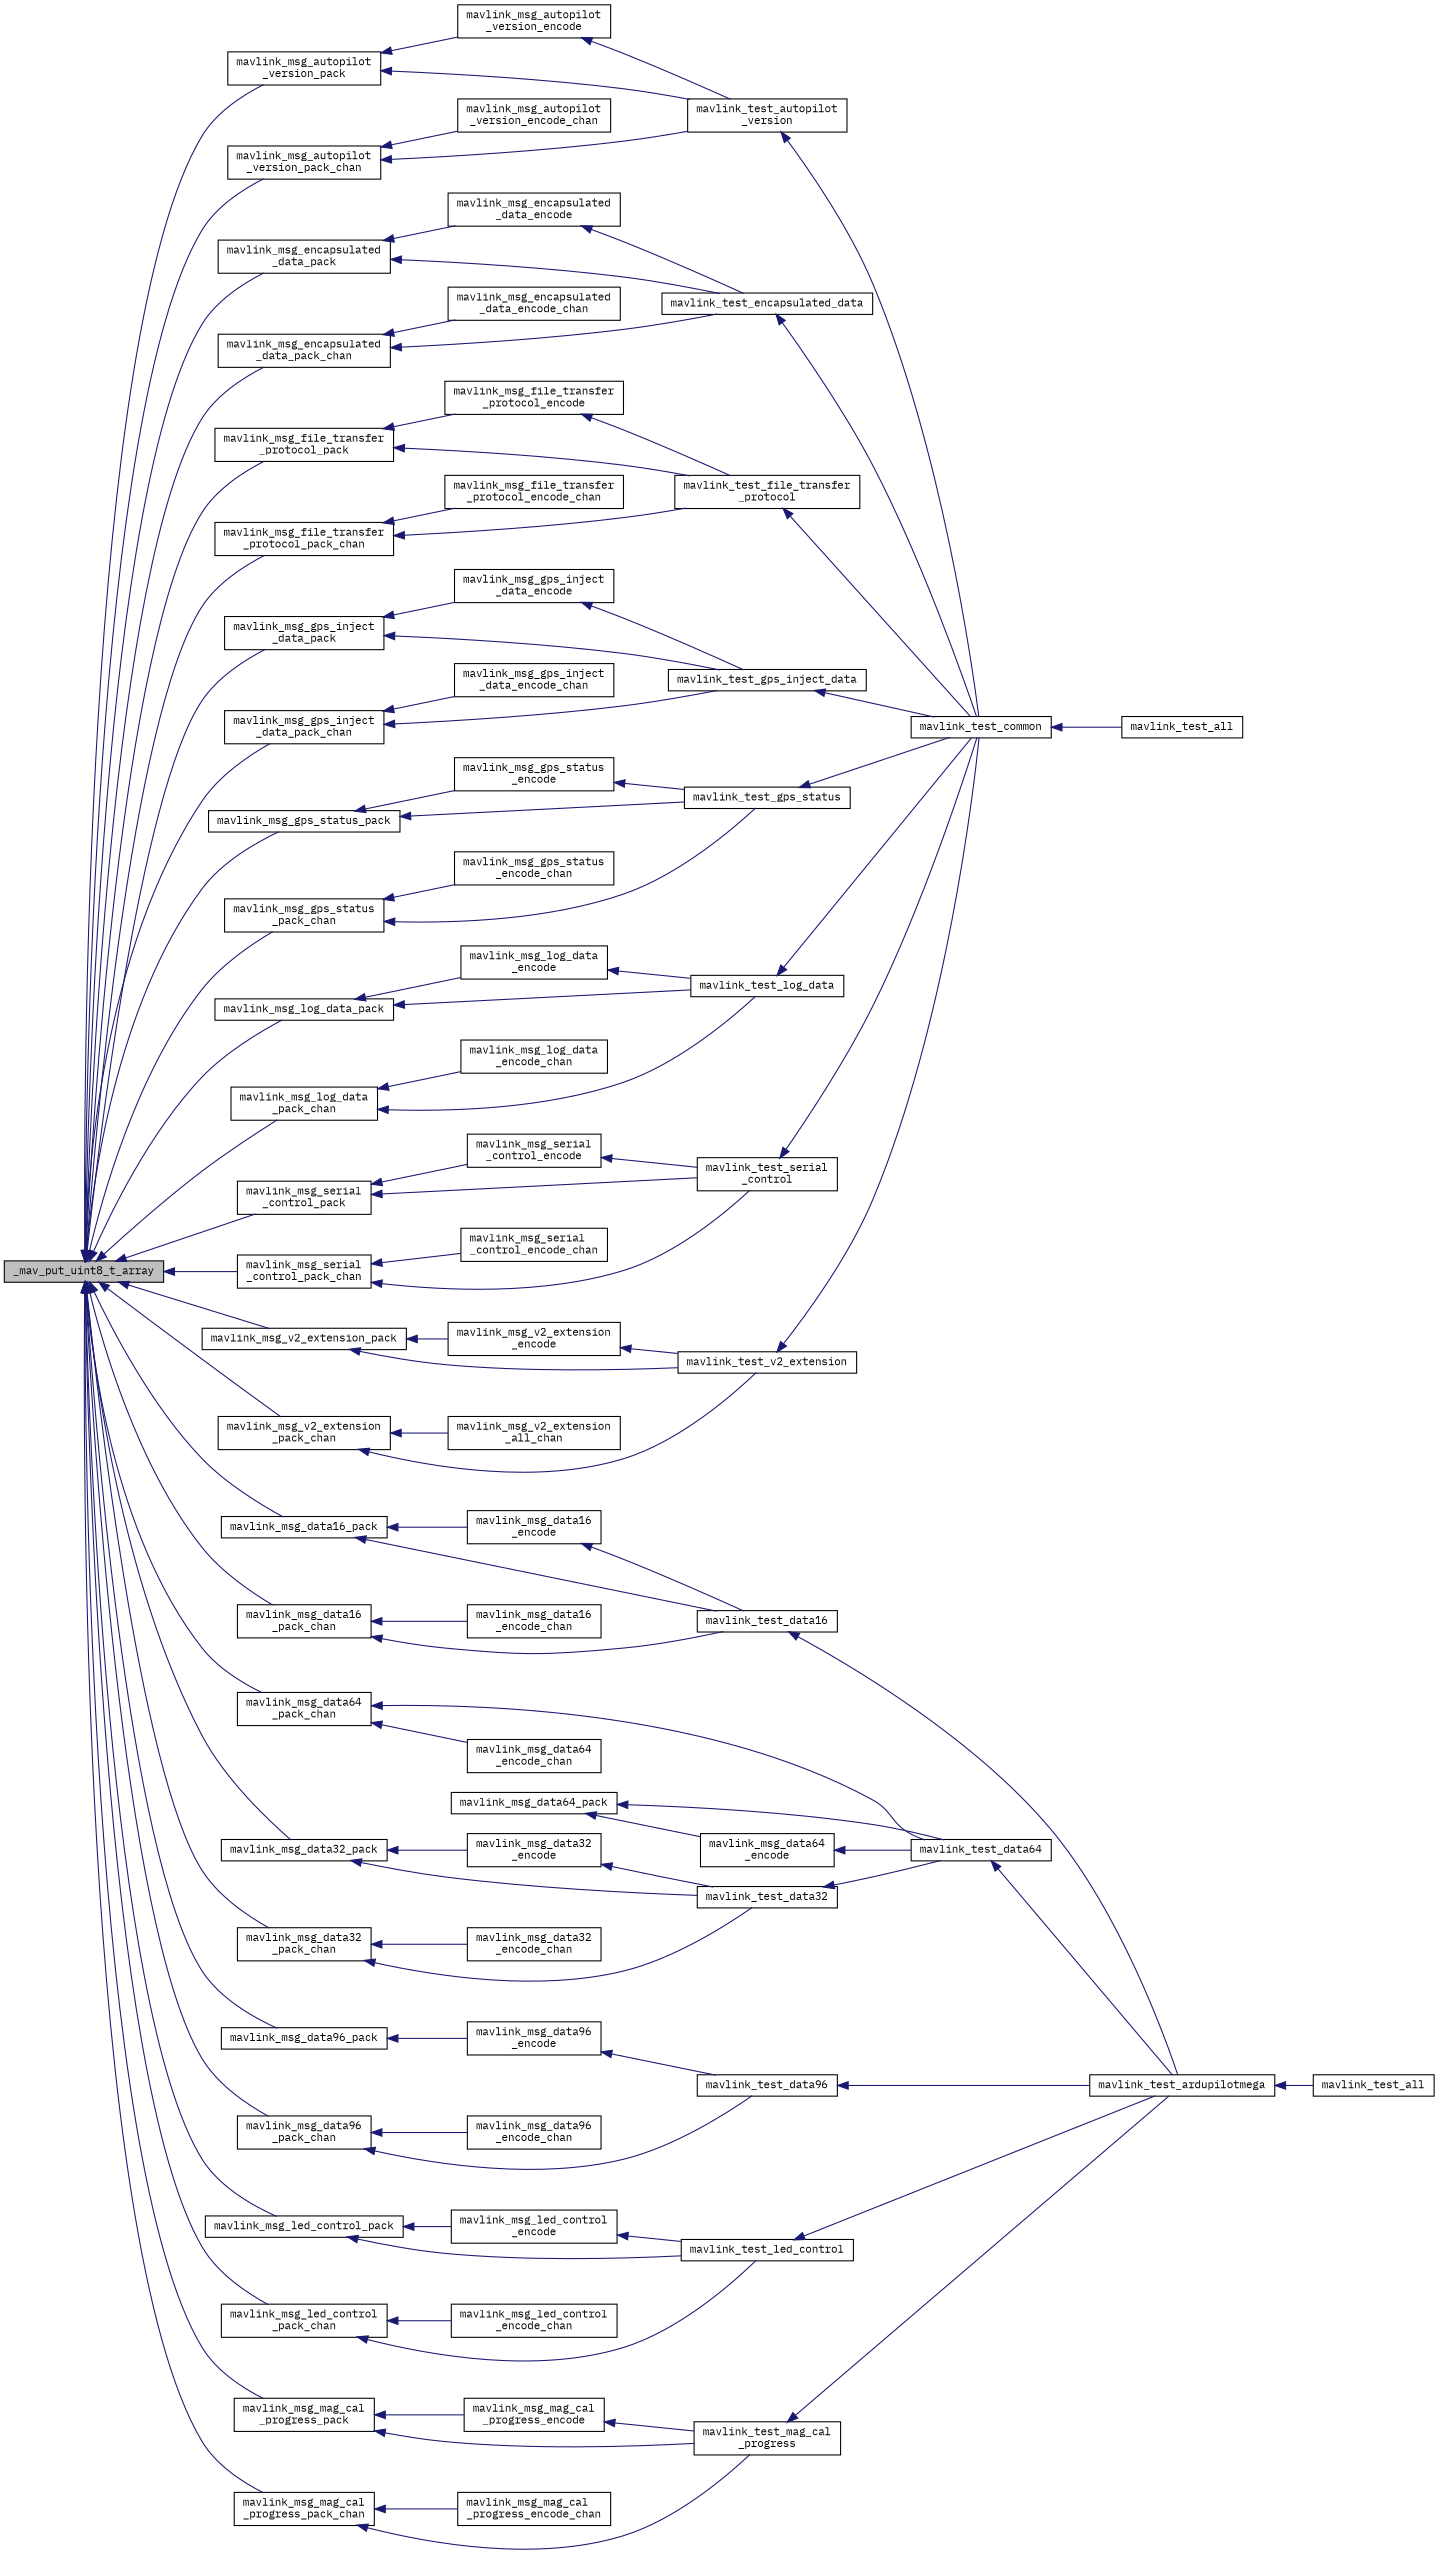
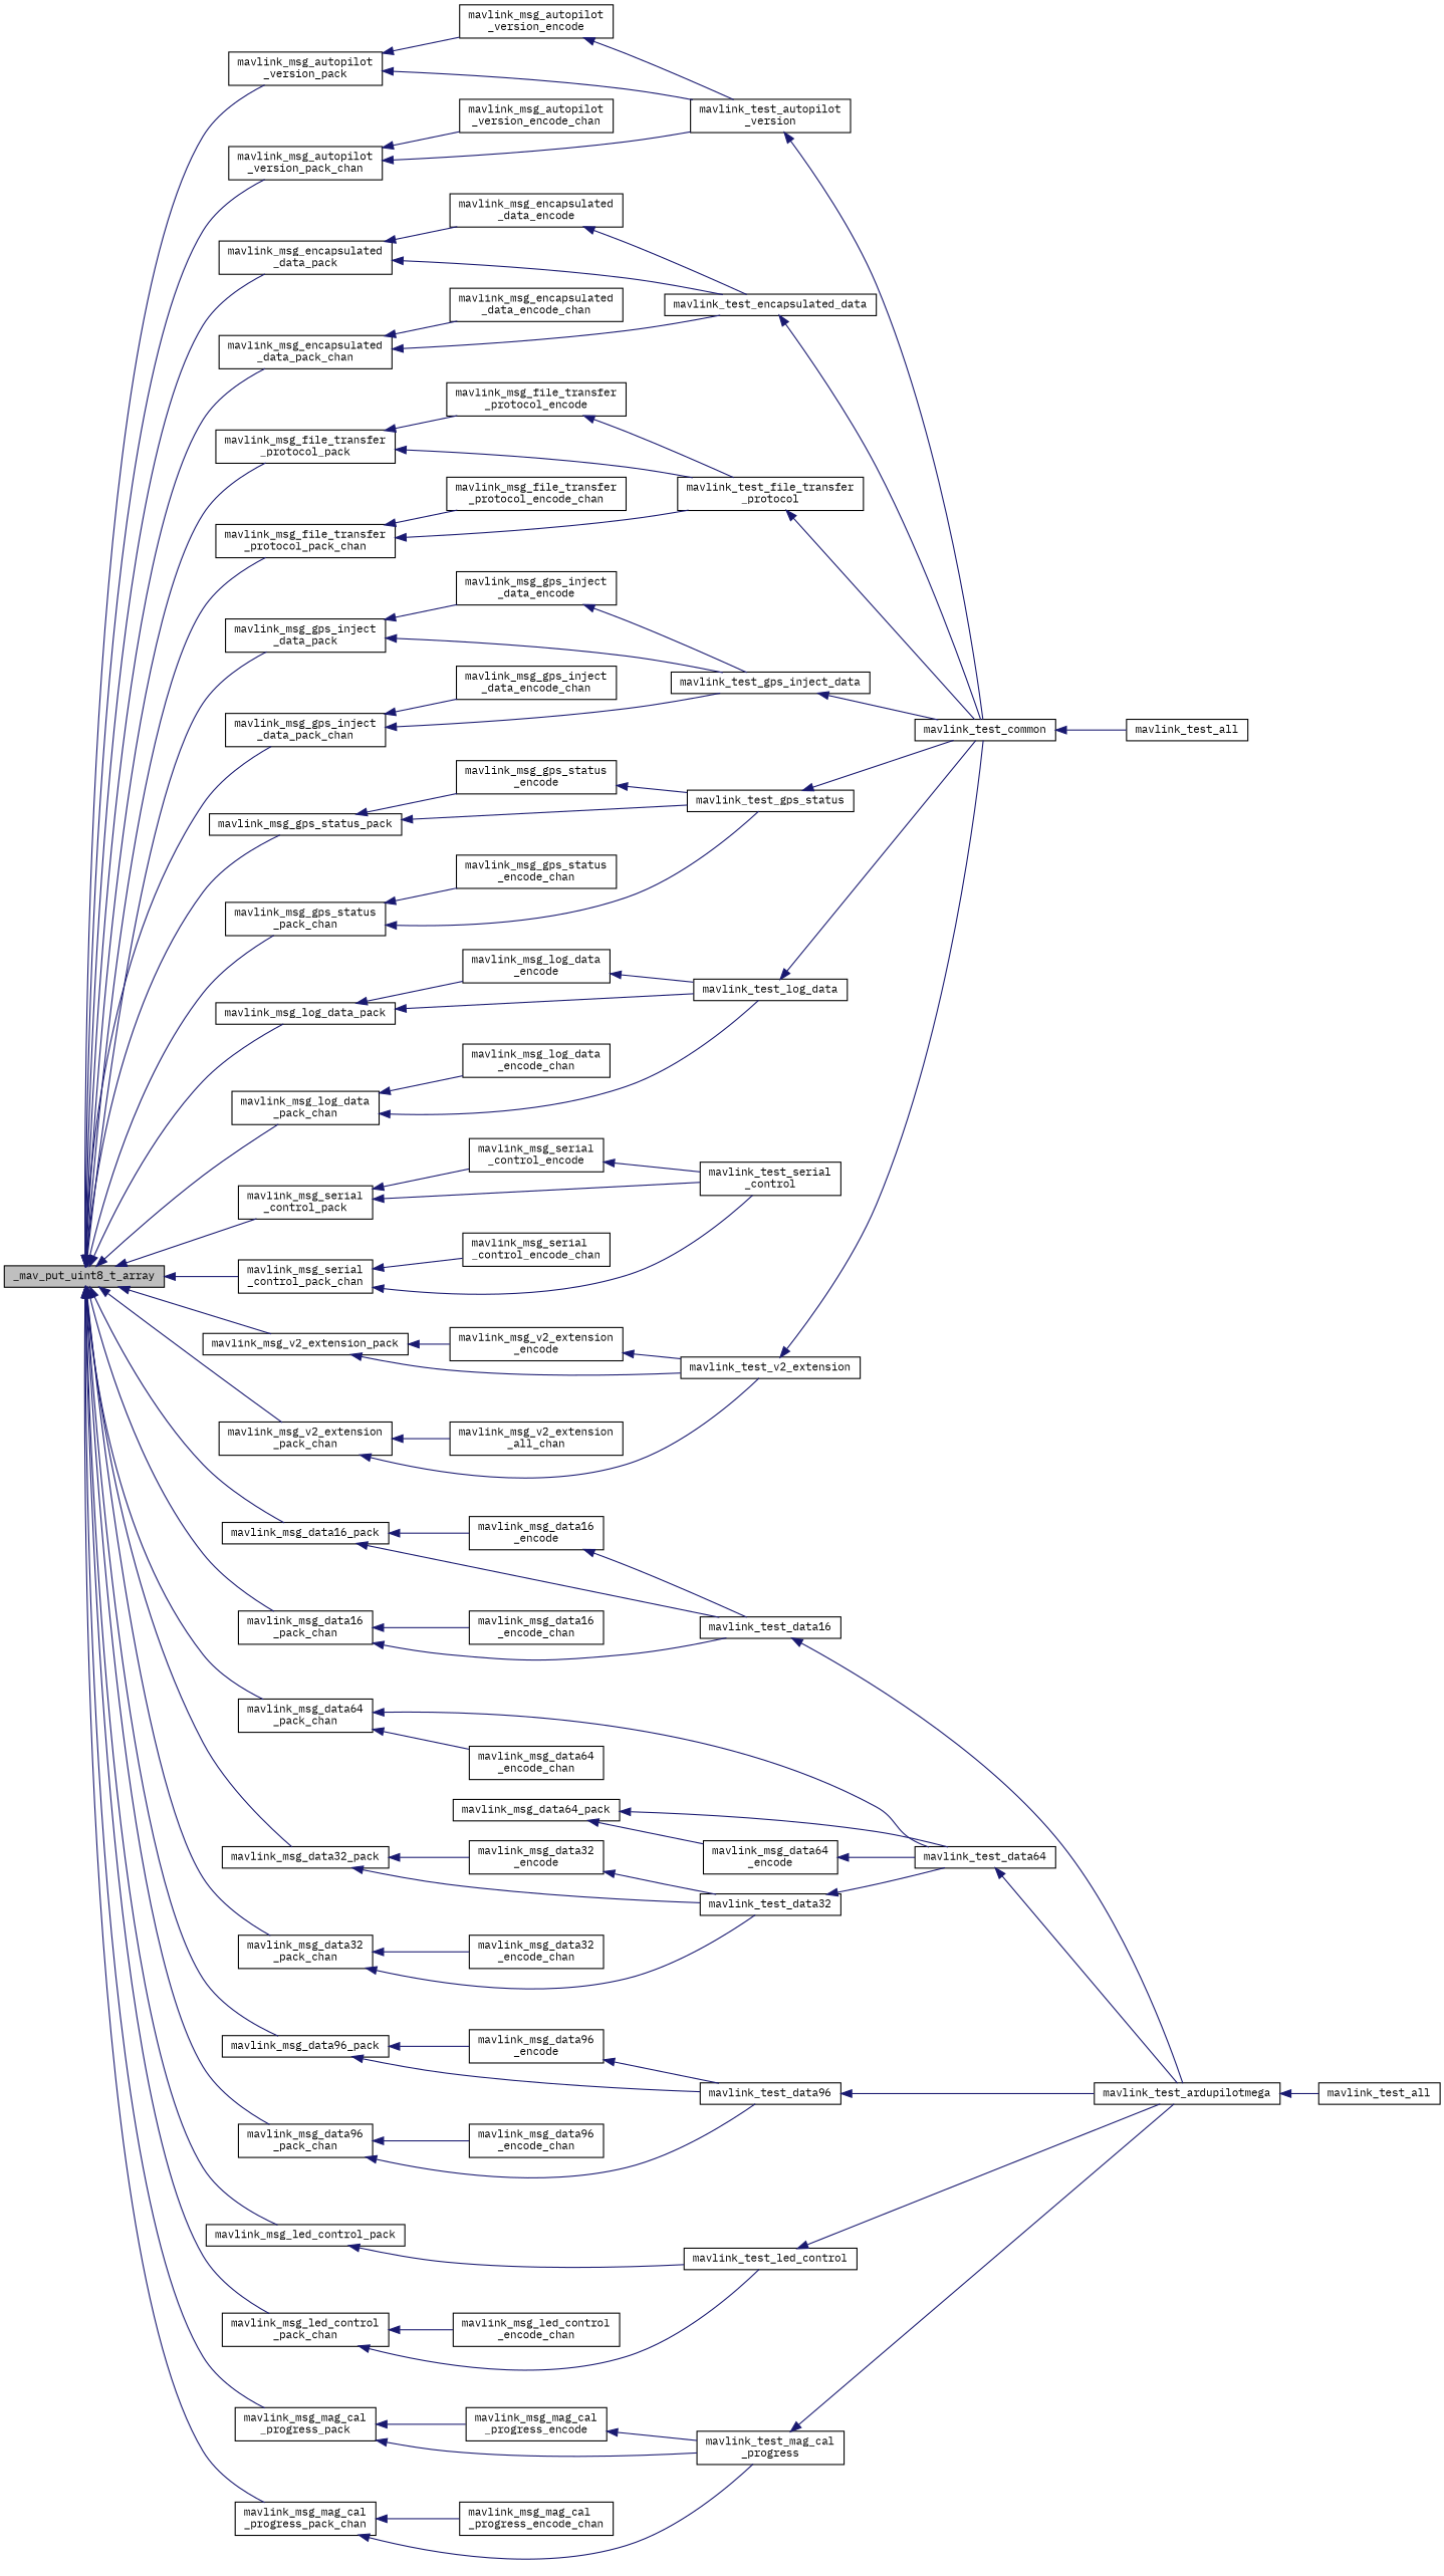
  digraph {
    fontname="IBM Plex Mono"
    rankdir=LR
    node [color=black fillcolor=white fontname="IBM Plex Mono" fontsize=10 shape=record style=filled]
    edge [color=midnightblue dir=back fontname="IBM Plex Mono" fontsize=10 labelfontname=Helvetica labelfontsize=10 style=solid]
    n1 [fillcolor=grey75 fontcolor=black height=0.2 label=_mav_put_uint8_t_array width=0.4]
    n2 [height=0.2 label="mavlink_msg_autopilot\l_version_pack" width=0.4]
    n3 [height=0.2 label="mavlink_msg_autopilot\l_version_pack_chan" width=0.4]
    n4 [height=0.2 label=mavlink_msg_data16_pack width=0.4]
    n5 [height=0.2 label="mavlink_msg_data16\l_pack_chan" width=0.4]
    n6 [height=0.2 label=mavlink_msg_data32_pack width=0.4]
    n7 [height=0.2 label="mavlink_msg_data32\l_pack_chan" width=0.4]
    n8 [height=0.2 label="mavlink_msg_data64\l_pack_chan" width=0.4]
    n9 [height=0.2 label=mavlink_msg_data96_pack width=0.4]
    n10 [height=0.2 label="mavlink_msg_data96\l_pack_chan" width=0.4]
    n11 [height=0.2 label="mavlink_msg_encapsulated\l_data_pack" width=0.4]
    n12 [height=0.2 label="mavlink_msg_encapsulated\l_data_pack_chan" width=0.4]
    n13 [height=0.2 label="mavlink_msg_file_transfer\l_protocol_pack" width=0.4]
    n14 [height=0.2 label="mavlink_msg_file_transfer\l_protocol_pack_chan" width=0.4]
    n15 [height=0.2 label="mavlink_msg_gps_inject\l_data_pack" width=0.4]
    n16 [height=0.2 label="mavlink_msg_gps_inject\l_data_pack_chan" width=0.4]
    n17 [height=0.2 label=mavlink_msg_gps_status_pack width=0.4]
    n18 [height=0.2 label="mavlink_msg_gps_status\l_pack_chan" width=0.4]
    n19 [height=0.2 label=mavlink_msg_led_control_pack width=0.4]
    n20 [height=0.2 label="mavlink_msg_led_control\l_pack_chan" width=0.4]
    n21 [height=0.2 label=mavlink_msg_log_data_pack width=0.4]
    n22 [height=0.2 label="mavlink_msg_log_data\l_pack_chan" width=0.4]
    n23 [height=0.2 label="mavlink_msg_mag_cal\l_progress_pack" width=0.4]
    n24 [height=0.2 label="mavlink_msg_mag_cal\l_progress_pack_chan" width=0.4]
    n25 [height=0.2 label="mavlink_msg_serial\l_control_pack" width=0.4]
    n26 [height=0.2 label="mavlink_msg_serial\l_control_pack_chan" width=0.4]
    n27 [height=0.2 label=mavlink_msg_v2_extension_pack width=0.4]
    n28 [height=0.2 label="mavlink_msg_v2_extension\l_pack_chan" width=0.4]
    n29 [height=0.2 label="mavlink_msg_autopilot\l_version_encode" width=0.4]
    n30 [height=0.2 label="mavlink_test_autopilot\l_version" width=0.4]
    n31 [height=0.2 label="mavlink_msg_autopilot\l_version_encode_chan" width=0.4]
    n32 [height=0.2 label="mavlink_msg_data16\l_encode" width=0.4]
    n33 [height=0.2 label=mavlink_test_data16 width=0.4]
    n34 [height=0.2 label="mavlink_msg_data16\l_encode_chan" width=0.4]
    n35 [height=0.2 label="mavlink_msg_data32\l_encode" width=0.4]
    n36 [height=0.2 label=mavlink_test_data32 width=0.4]
    n37 [height=0.2 label="mavlink_msg_data32\l_encode_chan" width=0.4]
    n38 [height=0.2 label=mavlink_msg_data64_pack width=0.4]
    n39 [height=0.2 label="mavlink_msg_data64\l_encode" width=0.4]
    n40 [height=0.2 label=mavlink_test_data64 width=0.4]
    n41 [height=0.2 label="mavlink_msg_data64\l_encode_chan" width=0.4]
    n42 [height=0.2 label="mavlink_msg_data96\l_encode" width=0.4]
    n43 [height=0.2 label=mavlink_test_data96 width=0.4]
    n44 [height=0.2 label="mavlink_msg_data96\l_encode_chan" width=0.4]
    n45 [height=0.2 label="mavlink_msg_encapsulated\l_data_encode" width=0.4]
    n46 [height=0.2 label=mavlink_test_encapsulated_data width=0.4]
    n47 [height=0.2 label="mavlink_msg_encapsulated\l_data_encode_chan" width=0.4]
    n48 [height=0.2 label="mavlink_msg_file_transfer\l_protocol_encode" width=0.4]
    n49 [height=0.2 label="mavlink_test_file_transfer\l_protocol" width=0.4]
    n50 [height=0.2 label="mavlink_msg_file_transfer\l_protocol_encode_chan" width=0.4]
    n51 [height=0.2 label="mavlink_msg_gps_inject\l_data_encode" width=0.4]
    n52 [height=0.2 label=mavlink_test_gps_inject_data width=0.4]
    n53 [height=0.2 label="mavlink_msg_gps_inject\l_data_encode_chan" width=0.4]
    n54 [height=0.2 label="mavlink_msg_gps_status\l_encode" width=0.4]
    n55 [height=0.2 label=mavlink_test_gps_status width=0.4]
    n56 [height=0.2 label="mavlink_msg_gps_status\l_encode_chan" width=0.4]
-   n57 [height=0.2 label="mavlink_msg_led_control\l_encode" width=0.4]
    n58 [height=0.2 label=mavlink_test_led_control width=0.4]
    n59 [height=0.2 label="mavlink_msg_led_control\l_encode_chan" width=0.4]
    n60 [height=0.2 label="mavlink_msg_log_data\l_encode" width=0.4]
    n61 [height=0.2 label=mavlink_test_log_data width=0.4]
    n62 [height=0.2 label="mavlink_msg_log_data\l_encode_chan" width=0.4]
    n63 [height=0.2 label="mavlink_msg_mag_cal\l_progress_encode" width=0.4]
    n64 [height=0.2 label="mavlink_test_mag_cal\l_progress" width=0.4]
    n65 [height=0.2 label="mavlink_msg_mag_cal\l_progress_encode_chan" width=0.4]
    n66 [height=0.2 label="mavlink_msg_serial\l_control_encode" width=0.4]
    n67 [height=0.2 label="mavlink_test_serial\l_control" width=0.4]
    n68 [height=0.2 label="mavlink_msg_serial\l_control_encode_chan" width=0.4]
    n69 [height=0.2 label="mavlink_msg_v2_extension\l_encode" width=0.4]
    n70 [height=0.2 label=mavlink_test_v2_extension width=0.4]
    n71 [height=0.2 label="mavlink_msg_v2_extension\l_all_chan" width=0.4]
    n72 [height=0.2 label=mavlink_test_common width=0.4]
    n73 [height=0.2 label=mavlink_test_all width=0.4]
    n74 [height=0.2 label=mavlink_test_ardupilotmega width=0.4]
    n75 [height=0.2 label=mavlink_test_all width=0.4]
    n1 -> n2
    n1 -> n3
    n1 -> n4
    n1 -> n5
    n1 -> n6
    n1 -> n7
    n1 -> n8
    n1 -> n9
    n1 -> n10
    n1 -> n11
    n1 -> n12
    n1 -> n13
    n1 -> n14
    n1 -> n15
    n1 -> n16
    n1 -> n17
    n1 -> n18
    n1 -> n19
    n1 -> n20
    n1 -> n21
    n1 -> n22
    n1 -> n23
    n1 -> n24
    n1 -> n25
    n1 -> n26
    n1 -> n27
    n1 -> n28
    n2 -> n29
    n2 -> n30
    n3 -> n30
    n3 -> n31
    n4 -> n32
    n4 -> n33
    n5 -> n33
    n5 -> n34
    n6 -> n35
    n6 -> n36
    n7 -> n36
    n7 -> n37
    n8 -> n40
    n8 -> n41
    n9 -> n42
+   n9 -> n43
    n10 -> n43
    n10 -> n44
    n11 -> n45
    n11 -> n46
    n12 -> n46
    n12 -> n47
    n13 -> n48
    n13 -> n49
    n14 -> n49
    n14 -> n50
    n15 -> n51
    n15 -> n52
    n16 -> n52
    n16 -> n53
    n17 -> n54
    n17 -> n55
    n18 -> n55
    n18 -> n56
-   n19 -> n57
    n19 -> n58
    n20 -> n58
    n20 -> n59
    n21 -> n60
    n21 -> n61
    n22 -> n61
    n22 -> n62
    n23 -> n63
    n23 -> n64
    n24 -> n64
    n24 -> n65
    n25 -> n66
    n25 -> n67
    n26 -> n67
    n26 -> n68
    n27 -> n69
    n27 -> n70
    n28 -> n70
    n28 -> n71
    n29 -> n30
    n30 -> n72
    n32 -> n33
    n33 -> n74
    n35 -> n36
    n36 -> n40
    n38 -> n39
    n38 -> n40
    n39 -> n40
    n40 -> n74
    n42 -> n43
    n43 -> n74
    n45 -> n46
    n46 -> n72
    n48 -> n49
    n49 -> n72
    n51 -> n52
    n52 -> n72
    n54 -> n55
    n55 -> n72
-   n57 -> n58
    n58 -> n74
    n60 -> n61
    n61 -> n72
    n63 -> n64
    n64 -> n74
    n66 -> n67
-   n67 -> n72
    n69 -> n70
    n70 -> n72
    n72 -> n73
    n74 -> n75
  }
